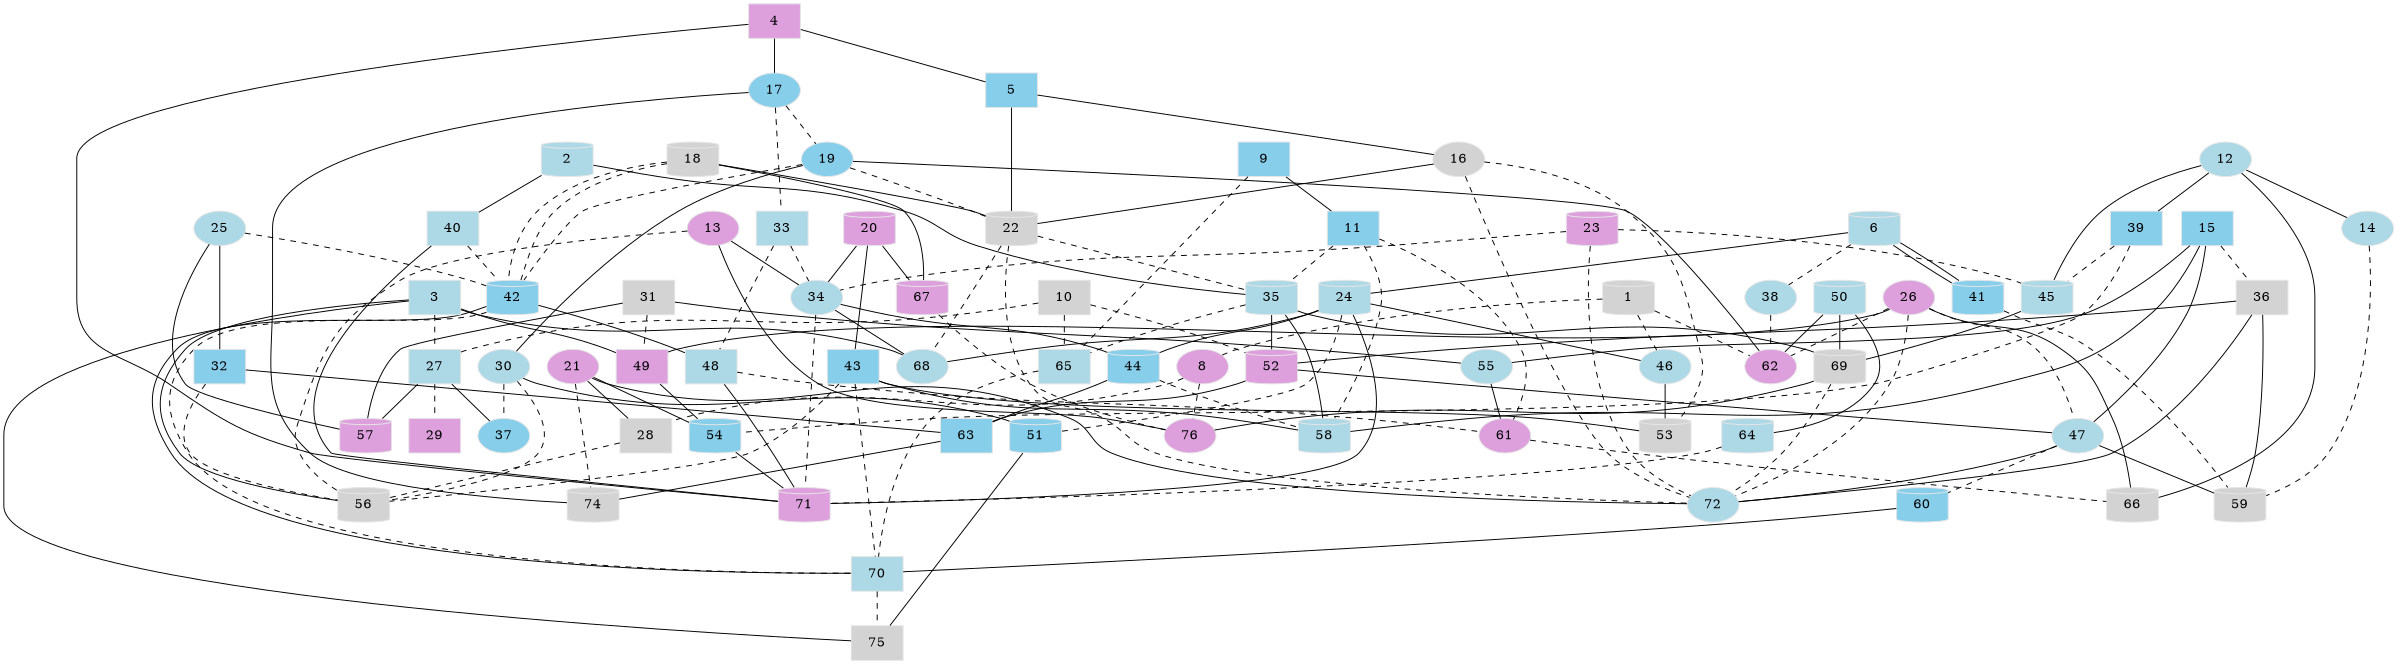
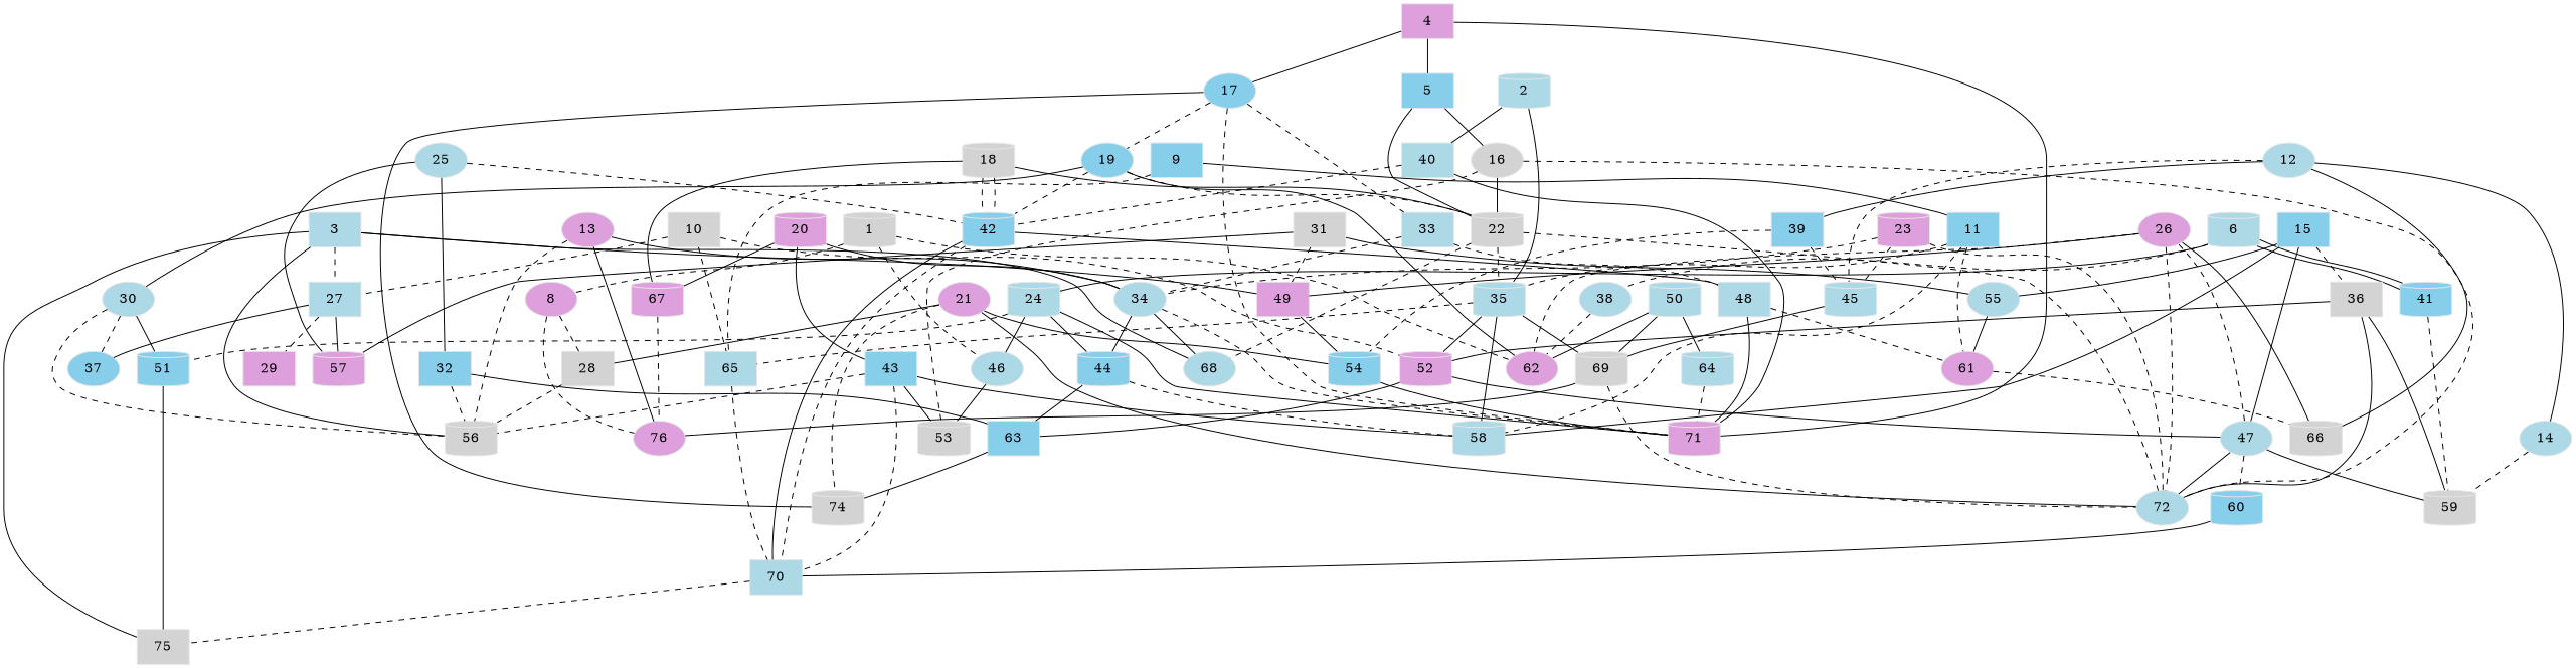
  graph {
    node [color=gray90 fillcolor=lightblue shape=cylinder style=filled]
    edge [style=solid]
    1 [fillcolor=lightgrey]
    8 [fillcolor=plum shape=ellipse]
    46 [shape=ellipse]
    62 [fillcolor=plum shape=ellipse]
    28 [fillcolor=lightgrey shape=box]
    76 [fillcolor=plum shape=ellipse]
    53 [fillcolor=lightgrey]
    2
    35
    40 [shape=box]
    65 [shape=box]
    52 [fillcolor=plum]
    58
    69 [fillcolor=lightgrey]
    71 [fillcolor=plum]
    42 [fillcolor=skyblue]
    3 [shape=box]
    27 [shape=box]
    49 [fillcolor=plum shape=box]
    56 [fillcolor=lightgrey]
    68 [shape=ellipse]
    75 [fillcolor=lightgrey shape=box]
    57 [fillcolor=plum]
    29 [fillcolor=plum shape=box]
    37 [fillcolor=skyblue shape=ellipse]
    54 [fillcolor=skyblue]
    4 [fillcolor=plum shape=box]
    5 [fillcolor=skyblue shape=box]
    17 [fillcolor=skyblue shape=ellipse]
    16 [fillcolor=lightgrey shape=ellipse]
    22 [fillcolor=lightgrey]
    19 [fillcolor=skyblue shape=ellipse]
    33 [shape=box]
    74 [fillcolor=lightgrey]
    72 [shape=ellipse]
    6
    24
    38 [shape=ellipse]
    41 [fillcolor=skyblue]
    51 [fillcolor=skyblue]
    44 [fillcolor=skyblue]
    59 [fillcolor=lightgrey]
    30 [shape=ellipse]
    9 [fillcolor=skyblue shape=box]
    11 [fillcolor=skyblue shape=box]
    61 [fillcolor=plum shape=ellipse]
    70 [shape=box]
    10 [fillcolor=lightgrey shape=box]
    47 [shape=ellipse]
    63 [fillcolor=skyblue shape=box]
    66 [fillcolor=lightgrey]
    12 [shape=ellipse]
    14 [shape=ellipse]
    39 [fillcolor=skyblue shape=box]
    45
    13 [fillcolor=plum shape=ellipse]
    34 [shape=ellipse]
    15 [fillcolor=skyblue shape=box]
    36 [fillcolor=lightgrey shape=box]
    55 [shape=ellipse]
    60 [fillcolor=skyblue]
    48 [shape=box]
    18 [fillcolor=lightgrey]
    67 [fillcolor=plum]
    20 [fillcolor=plum]
    43 [fillcolor=skyblue shape=box]
    21 [fillcolor=plum shape=ellipse]
    23 [fillcolor=plum]
    25 [shape=ellipse]
    32 [fillcolor=skyblue shape=box]
    26 [fillcolor=plum shape=ellipse]
    31 [fillcolor=lightgrey shape=box]
    50
    64
    1 -- 8 [style=dashed]
    1 -- 46 [style=dashed]
    1 -- 62 [style=dashed]
    8 -- 28 [style=dashed]
    8 -- 76 [style=dashed]
    46 -- 53
    28 -- 56 [style=dashed]
    2 -- 35
    2 -- 40
    35 -- 65 [style=dashed]
    35 -- 52
    35 -- 58
    35 -- 69
    40 -- 71
    40 -- 42 [style=dashed]
    65 -- 70 [style=dashed]
    52 -- 47
    52 -- 63
    69 -- 76
    69 -- 72 [style=dashed]
    42 -- 70
    42 -- 70 [style=dashed]
    42 -- 48
    3 -- 27 [style=dashed]
    3 -- 49
    3 -- 56
    3 -- 68
    3 -- 75
    27 -- 57
    27 -- 29 [style=dashed]
    27 -- 37
    49 -- 54
    54 -- 71
    4 -- 71
    4 -- 5
    4 -- 17
    5 -- 16
    5 -- 22
+   17 -- 71 [style=dashed]
    17 -- 19 [style=dashed]
    17 -- 33 [style=dashed]
    17 -- 74
    16 -- 53 [style=dashed]
    16 -- 22
    16 -- 72 [style=dashed]
    22 -- 35 [style=dashed]
    22 -- 68 [style=dashed]
    22 -- 72 [style=dashed]
    19 -- 62
    19 -- 42 [style=dashed]
    19 -- 22 [style=dashed]
    19 -- 30
    33 -- 34 [style=dashed]
    33 -- 48 [style=dashed]
    6 -- 24
    6 -- 38 [style=dashed]
    6 -- 41
    6 -- 41
    24 -- 46
    24 -- 71
-   24 -- 68
    24 -- 51 [style=dashed]
    24 -- 44
    38 -- 62 [style=dashed]
    41 -- 59 [style=dashed]
    51 -- 75
    44 -- 58 [style=dashed]
    44 -- 63
    30 -- 56 [style=dashed]
    30 -- 37 [style=dashed]
    30 -- 51
    9 -- 65 [style=dashed]
    9 -- 11
    11 -- 35 [style=dashed]
    11 -- 58 [style=dashed]
    11 -- 61 [style=dashed]
    61 -- 66 [style=dashed]
    70 -- 75 [style=dashed]
    10 -- 65 [style=dashed]
    10 -- 52 [style=dashed]
    10 -- 27 [style=dashed]
    47 -- 72
    47 -- 59
    47 -- 60 [style=dashed]
    63 -- 74
    12 -- 66
    12 -- 14
    12 -- 39
-   12 -- 45
+   12 -- 45 [style=dashed]
    14 -- 59 [style=dashed]
    39 -- 54 [style=dashed]
    39 -- 45 [style=dashed]
    45 -- 69
    13 -- 76
    13 -- 56 [style=dashed]
    13 -- 34
    34 -- 71 [style=dashed]
    34 -- 68
    34 -- 44
    15 -- 58
    15 -- 47
    15 -- 36 [style=dashed]
    15 -- 55
    36 -- 52
    36 -- 72
    36 -- 59
    55 -- 61
    60 -- 70
    48 -- 71
    48 -- 61 [style=dashed]
    18 -- 42 [style=dashed]
    18 -- 42 [style=dashed]
    18 -- 22
    18 -- 67
    67 -- 76 [style=dashed]
    20 -- 34
    20 -- 67
    20 -- 43
    43 -- 53
    43 -- 58
    43 -- 56 [style=dashed]
    43 -- 70 [style=dashed]
    21 -- 28
    21 -- 54
    21 -- 74 [style=dashed]
    21 -- 72
    23 -- 72 [style=dashed]
    23 -- 45 [style=dashed]
    23 -- 34 [style=dashed]
    25 -- 42 [style=dashed]
    25 -- 57
    25 -- 32
    32 -- 56 [style=dashed]
    32 -- 63
    26 -- 62 [style=dashed]
    26 -- 49
    26 -- 72 [style=dashed]
    26 -- 47 [style=dashed]
    26 -- 66
    31 -- 49 [style=dashed]
    31 -- 57
    31 -- 55
    50 -- 62
    50 -- 69
    50 -- 64
    64 -- 71 [style=dashed]
  }
